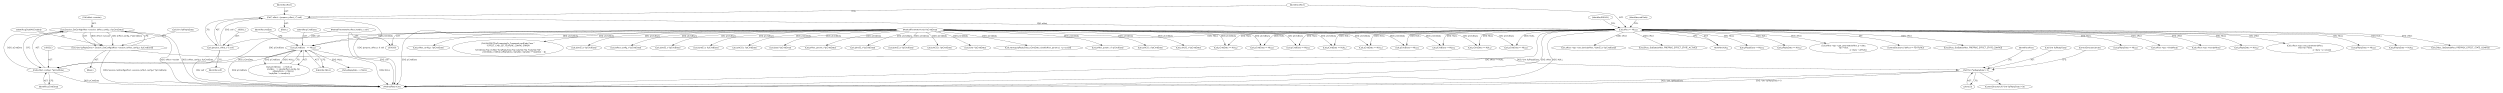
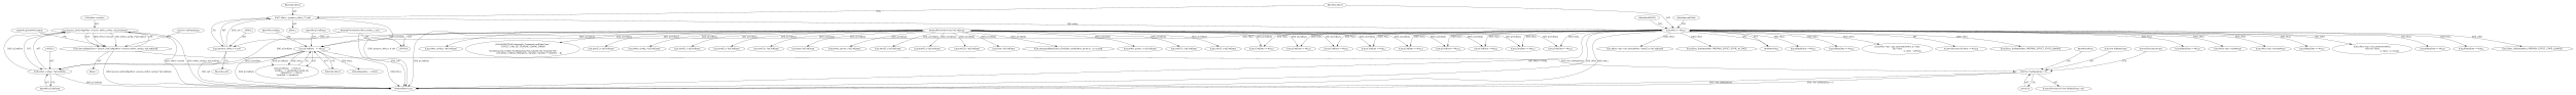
  digraph {
    fontname=Nunito
    node [fontname=Nunito]
    edge [fontname=Nunito]
    n1 [label="(Call,Session_SetConfig(effect->session, (effect_config_t *)pCmdData))"]
    n2 [label="(Call,(effect_config_t *)pCmdData)"]
    n3 [label="(Call,*(int *)pReplyData = Session_SetConfig(effect->session, (effect_config_t *)pCmdData))"]
    n4 [label="(MethodReturn,int)"]
    n5 [label="(Identifier,pCmdData)"]
    n6 [label="(Call,*(int *)pReplyData != 0)"]
    n7 [label="(Block,)"]
    n8 [label="(Call,pCmdData    == NULL)"]
    n9 [label="(Call,pCmdData    == NULL||\n                cmdSize     != sizeof(effect_config_t)||\n                pReplyData  == NULL||\n *replySize  != sizeof(int))"]
    n10 [label="(Identifier,NULL)"]
    n11 [label="(Call,pReplyData  == NULL)"]
    n12 [label="(MethodParameterIn,void *pCmdData)"]
    n13 [label="(Call,(uint32_t *)pCmdData)"]
    n14 [label="(Call,(uint32_t *)pCmdData)"]
    n15 [label="(Call,pCmdData == NULL)"]
    n16 [label="(Call,(uint32_t *)pCmdData)"]
    n17 [label="(Call,(char *)pCmdData)"]
    n18 [label="(Call,pCmdData == NULL)"]
    n19 [label="(Call,memcpy(pReplyData, pCmdData, sizeof(effect_param_t) + p->psize))"]
    n20 [label="(Call,pCmdData == NULL)"]
    n21 [label="(Call,(effect_param_t *) pCmdData)"]
    n22 [label="(Call,(uint32_t *)pCmdData)"]
    n23 [label="(Call,(uint32_t *)pCmdData)"]
    n24 [label="(Call,(effect_config_t *)pCmdData)"]
    n25 [label="(Call,pCmdData == NULL)"]
    n26 [label="(Call,pCmdData == NULL)"]
    n27 [label="(Call,ALOGE(\"PreProcessingFx_Command cmdCode Case: \"\n \"EFFECT_CMD_SET_FEATURE_CONFIG: ERROR\n\"\n \"pCmdData %p cmdSize %d pReplyData %p replySize %p *replySize %d\",\n                        pCmdData, cmdSize, pReplyData, replySize, replySize ? *replySize : -1))"]
    n28 [label="(Call,pCmdData == NULL)"]
    n29 [label="(Call,(uint32_t *)pCmdData)"]
    n30 [label="(Call,(effect_config_t *)pCmdData)"]
    n31 [label="(Call,(uint32_t *)pCmdData)"]
    n32 [label="(Call,(uint32_t *)pCmdData)"]
    n33 [label="(Call,pCmdData == NULL)"]
    n34 [label="(Call,(uint32_t *)pCmdData)"]
    n35 [label="(Call,pCmdData == NULL)"]
    n36 [label="(Call,pCmdData == NULL)"]
    n37 [label="(Call,(bool *)pCmdData)"]
    n38 [label="(Call,(effect_param_t *)pCmdData)"]
    1000100
    n40 [label="(Call,effect == NULL)"]
    n41 [label="(Call,pReplyData == NULL)"]
    n42 [label="(Call,effect->ops->init(effect))"]
    n43 [label="(Call,effect->ops->reset(effect))"]
    n44 [label="(Call,pReplyData == NULL)"]
    n45 [label="(Call,effect->ops->set_parameter(effect,\n (void *)p->data,\n                                                                p->data + p->psize))"]
    n46 [label="(Call,pReplyData == NULL)"]
    n47 [label="(Call,pReplyData == NULL)"]
    n48 [label="(Call,Effect_SetState(effect, PREPROC_EFFECT_STATE_CONFIG))"]
    n49 [label="(Call,effect->ops->set_device(effect, *(uint32_t *)pCmdData))"]
    n50 [label="(Call,Effect_SetState(effect, PREPROC_EFFECT_STATE_ACTIVE))"]
    n51 [label="(Identifier,NULL)"]
    n52 [label="(Call,pReplyData == NULL)"]
    n53 [label="(Call,pReplyData == NULL)"]
    n54 [label="(Call,effect->ops->get_parameter(effect, p->data,\n &p->vsize,\n                                                       p->data + voffset))"]
-   n55 [label="(ControlStructure,if (effect == FEATURE))"]
+   n55 [label="(ControlStructure,if (effect == NULL))"]
    n56 [label="(Call,Effect_SetState(effect, PREPROC_EFFECT_STATE_CONFIG))"]
    n57 [label="(Call,* effect = (preproc_effect_t *) self)"]
    n58 [label="(Call,(preproc_effect_t *) self)"]
    n59 [label="(Block,)"]
    n60 [label="(Identifier,self)"]
    n61 [label="(MethodParameterIn,effect_handle_t  self)"]
    n62 [label="(ControlStructure,if (*(int *)pReplyData != 0))"]
    n63 [label="(Literal,0)"]
    n64 [label="(Call,*(int *)pReplyData)"]
    n65 [label="(Identifier,effect)"]
    n66 [label="(Identifier,cmdCode)"]
    n67 [label="(Call,*(int *)pReplyData)"]
    n68 [label="(Identifier,pCmdData)"]
    n69 [label="(Identifier,gDualMicEnabled)"]
    n70 [label="(Identifier,EINVAL)"]
    n71 [label="(Call,effect->session)"]
    n72 [label="(Identifier,cmdSize)"]
    n73 [label="(Identifier,effect)"]
    n74 [label="(ControlStructure,break;)"]
    n75 [label="(Identifier,effect)"]
    1000213
    1000112
    n1 -> n2 [label="CFG: "]
    n1 -> n3 [label="AST: "]
    n1 -> n3 [label="DDG: effect->session"]
    n1 -> n3 [label="DDG: (effect_config_t *)pCmdData"]
    n1 -> n4 [label="DDG: effect->session"]
    n1 -> n4 [label="DDG: (effect_config_t *)pCmdData"]
    n2 -> n1 [label="AST: "]
    n2 -> n1 [label="DDG: pCmdData"]
    n2 -> n4 [label="DDG: pCmdData"]
    n2 -> n5 [label="CFG: "]
    n3 -> n1 [label="CFG: "]
    n3 -> n4 [label="DDG: Session_SetConfig(effect->session, (effect_config_t *)pCmdData)"]
    n3 -> n6 [label="DDG: *(int *)pReplyData"]
    n3 -> n7 [label="AST: "]
    n5 -> n2 [label="AST: "]
    n6 -> n4 [label="DDG: *(int *)pReplyData"]
    n6 -> n4 [label="DDG: *(int *)pReplyData != 0"]
    n6 -> n62 [label="AST: "]
    n6 -> n63 [label="CFG: "]
    n8 -> n2 [label="DDG: pCmdData"]
    n8 -> n4 [label="DDG: NULL"]
    n8 -> n4 [label="DDG: pCmdData"]
    n8 -> n9 [label="AST: "]
    n8 -> n9 [label="DDG: pCmdData"]
    n8 -> n9 [label="DDG: NULL"]
    n8 -> n10 [label="CFG: "]
    n8 -> n11 [label="DDG: NULL"]
    n9 -> n8 [label="CFG: "]
    n10 -> n8 [label="AST: "]
    n12 -> n2 [label="DDG: pCmdData"]
    n12 -> n4 [label="DDG: pCmdData"]
    n12 -> n8 [label="DDG: pCmdData"]
    n12 -> n13 [label="DDG: pCmdData"]
    n12 -> n14 [label="DDG: pCmdData"]
    n12 -> n15 [label="DDG: pCmdData"]
    n12 -> n16 [label="DDG: pCmdData"]
    n12 -> n17 [label="DDG: pCmdData"]
    n12 -> n18 [label="DDG: pCmdData"]
    n12 -> n19 [label="DDG: pCmdData"]
    n12 -> n20 [label="DDG: pCmdData"]
    n12 -> n21 [label="DDG: pCmdData"]
    n12 -> n22 [label="DDG: pCmdData"]
    n12 -> n23 [label="DDG: pCmdData"]
    n12 -> n24 [label="DDG: pCmdData"]
    n12 -> n25 [label="DDG: pCmdData"]
    n12 -> n26 [label="DDG: pCmdData"]
    n12 -> n27 [label="DDG: pCmdData"]
    n12 -> n28 [label="DDG: pCmdData"]
    n12 -> n29 [label="DDG: pCmdData"]
    n12 -> n30 [label="DDG: pCmdData"]
    n12 -> n31 [label="DDG: pCmdData"]
    n12 -> n32 [label="DDG: pCmdData"]
    n12 -> n33 [label="DDG: pCmdData"]
    n12 -> n34 [label="DDG: pCmdData"]
    n12 -> n35 [label="DDG: pCmdData"]
    n12 -> n36 [label="DDG: pCmdData"]
    n12 -> n37 [label="DDG: pCmdData"]
    n12 -> n38 [label="DDG: pCmdData"]
    n12 -> 1000100 [label="AST: "]
    n40 -> n4 [label="DDG: effect == NULL"]
    n40 -> n4 [label="DDG: effect"]
    n40 -> n4 [label="DDG: NULL"]
    n40 -> n8 [label="DDG: NULL"]
    n40 -> n15 [label="DDG: NULL"]
    n40 -> n18 [label="DDG: NULL"]
    n40 -> n20 [label="DDG: NULL"]
    n40 -> n25 [label="DDG: NULL"]
    n40 -> n26 [label="DDG: NULL"]
    n40 -> n28 [label="DDG: NULL"]
    n40 -> n33 [label="DDG: NULL"]
    n40 -> n35 [label="DDG: NULL"]
    n40 -> n36 [label="DDG: NULL"]
    n40 -> n41 [label="DDG: NULL"]
    n40 -> n42 [label="DDG: effect"]
    n40 -> n43 [label="DDG: effect"]
    n40 -> n44 [label="DDG: NULL"]
    n40 -> n45 [label="DDG: effect"]
    n40 -> n46 [label="DDG: NULL"]
    n40 -> n47 [label="DDG: NULL"]
    n40 -> n48 [label="DDG: effect"]
    n40 -> n49 [label="DDG: effect"]
    n40 -> n50 [label="DDG: effect"]
    n40 -> n51 [label="CFG: "]
    n40 -> n52 [label="DDG: NULL"]
    n40 -> n53 [label="DDG: NULL"]
    n40 -> n54 [label="DDG: effect"]
    n40 -> n55 [label="AST: "]
    n40 -> n56 [label="DDG: effect"]
    n51 -> n40 [label="AST: "]
    n57 -> n4 [label="DDG: (preproc_effect_t *) self"]
    n57 -> n40 [label="DDG: effect"]
    n57 -> n58 [label="CFG: "]
    n57 -> n59 [label="AST: "]
    n58 -> n4 [label="DDG: self"]
    n58 -> n57 [label="AST: "]
    n58 -> n57 [label="DDG: self"]
    n58 -> n60 [label="CFG: "]
    n61 -> n4 [label="DDG: self"]
    n61 -> 1000100 [label="AST: "]
    n61 -> n58 [label="DDG: self"]
    n63 -> n6 [label="AST: "]
    n64 -> n3 [label="AST: "]
    n65 -> n40 [label="AST: "]
    n65 -> n57 [label="CFG: "]
    n66 -> n40 [label="CFG: "]
    n67 -> n6 [label="AST: "]
    n68 -> n8 [label="AST: "]
    n69 -> n3 [label="CFG: "]
    n70 -> n40 [label="CFG: "]
    n71 -> n1 [label="AST: "]
    n72 -> n8 [label="CFG: "]
    n73 -> n57 [label="AST: "]
    n74 -> n6 [label="CFG: "]
    n75 -> n6 [label="CFG: "]
    1000213 -> n2 [label="AST: "]
    1000112 -> n58 [label="AST: "]
  }
